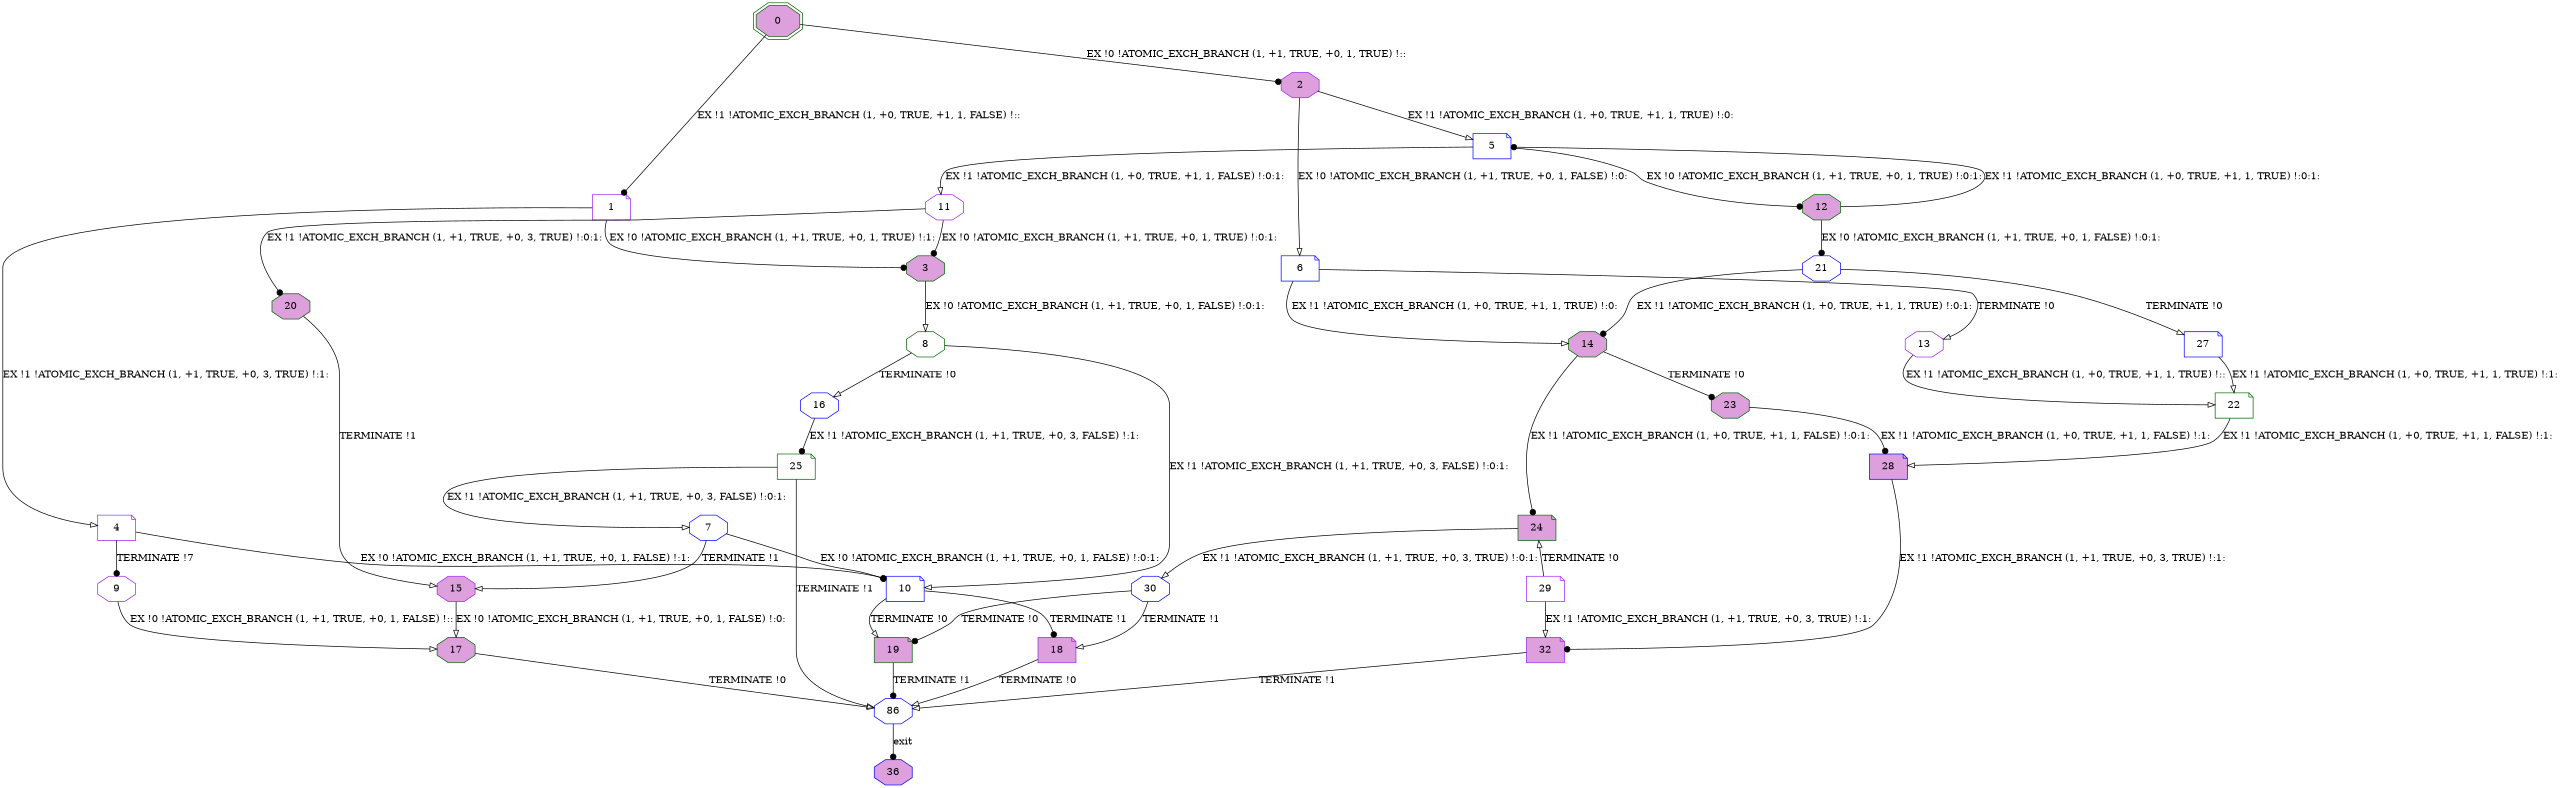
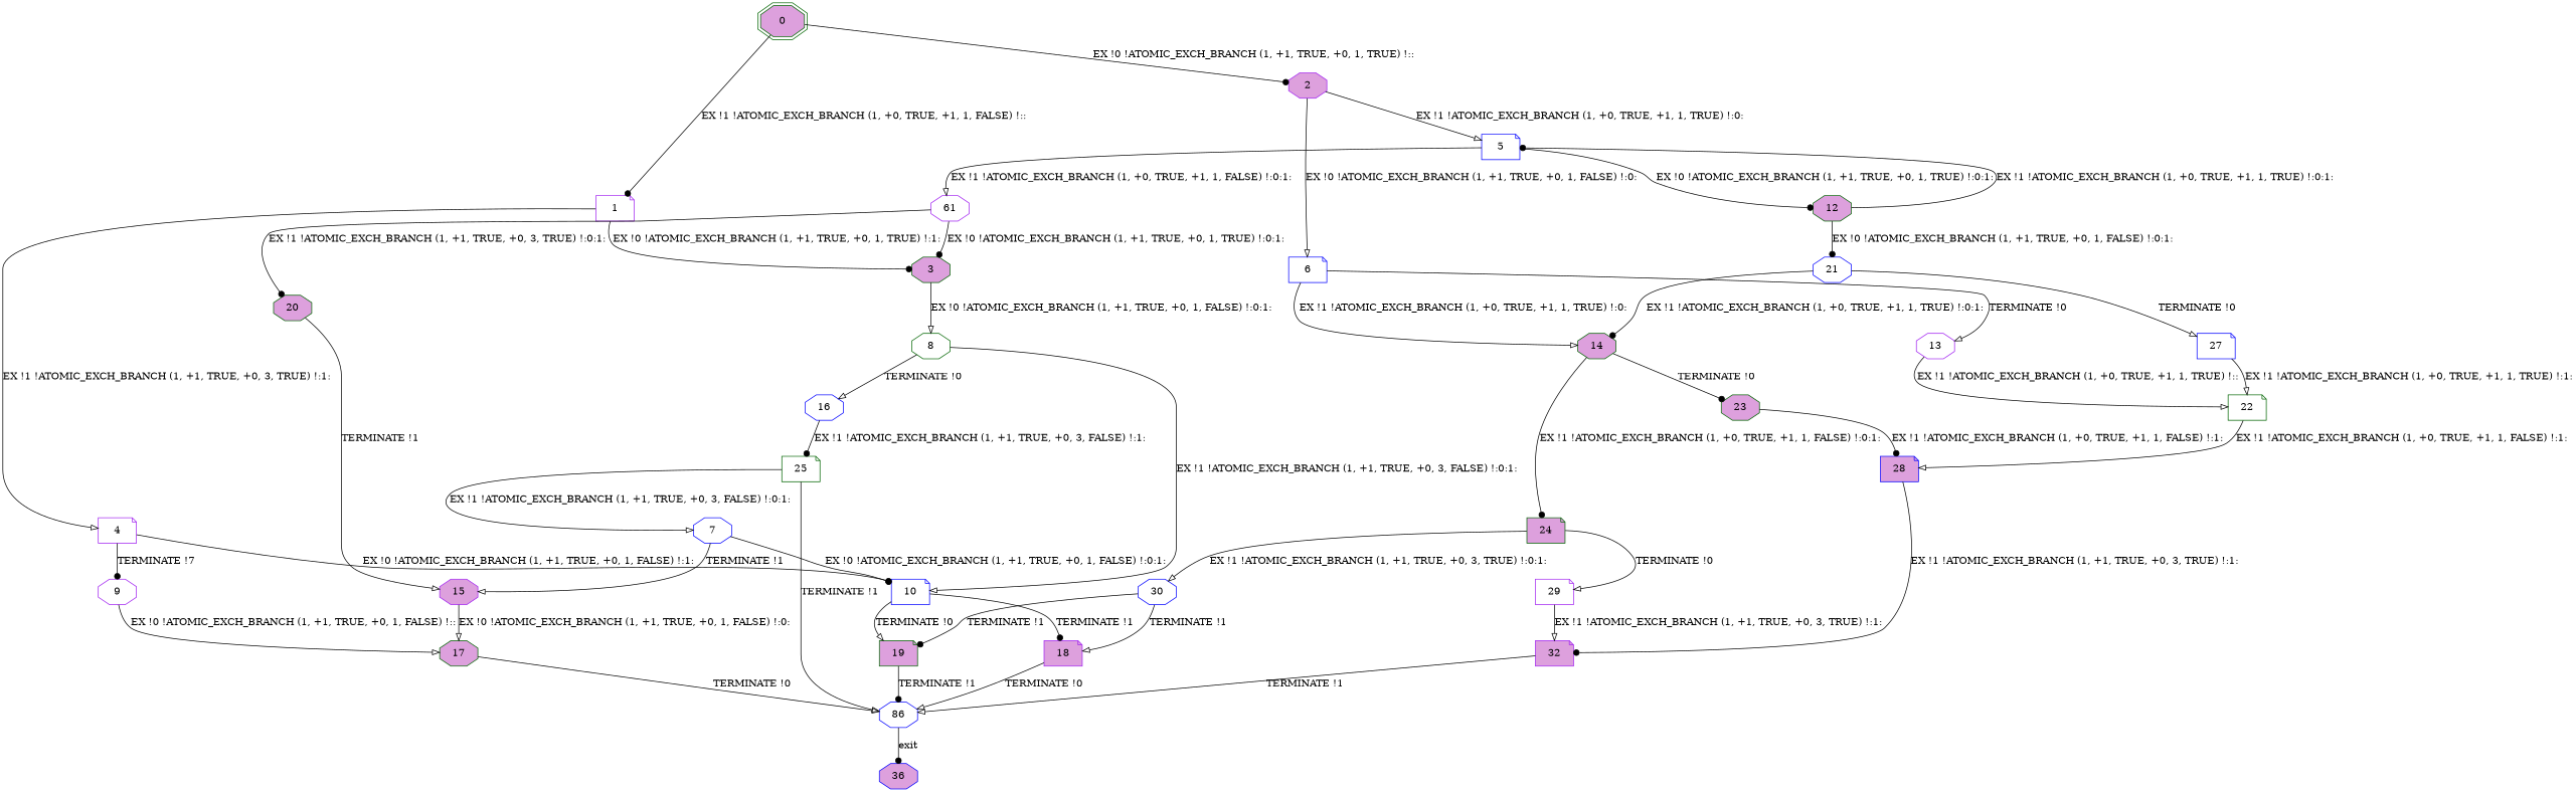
  digraph {
    node [color=darkgreen fillcolor=white shape=octagon style=filled]
    edge [arrowhead=onormal]
    0 [fillcolor=plum peripheries=2]
    1 [color=purple shape=note]
    2 [color=purple fillcolor=plum]
    3 [fillcolor=plum]
    4 [color=purple shape=note]
    5 [color=blue shape=note]
    6 [color=blue shape=note]
    8
    9 [color=purple]
    10 [color=blue shape=note]
-   11 [color=purple]
+   11 [color=purple label=61]
    12 [fillcolor=plum]
    13 [color=purple]
    14 [fillcolor=plum]
    7 [color=blue]
    15 [color=purple fillcolor=plum]
    16 [color=blue]
    17 [fillcolor=plum]
    18 [color=purple fillcolor=plum shape=note]
    19 [fillcolor=plum shape=note]
    20 [fillcolor=plum]
    21 [color=blue]
    22 [shape=note]
    23 [fillcolor=plum]
    24 [fillcolor=plum shape=note]
    25 [shape=note]
    n27 [color=blue label=86]
    27 [color=blue shape=note]
    28 [color=blue fillcolor=plum shape=note]
    29 [color=purple shape=note]
    30 [color=blue]
    n32 [color=blue fillcolor=plum label=36]
    32 [color=purple fillcolor=plum shape=note]
    0 -> 1 [arrowhead=dot label="EX !1 !ATOMIC_EXCH_BRANCH (1, +0, TRUE, +1, 1, FALSE) !::"]
    0 -> 2 [arrowhead=dot label="EX !0 !ATOMIC_EXCH_BRANCH (1, +1, TRUE, +0, 1, TRUE) !::"]
    1 -> 3 [arrowhead=dot label="EX !0 !ATOMIC_EXCH_BRANCH (1, +1, TRUE, +0, 1, TRUE) !:1:"]
    1 -> 4 [label="EX !1 !ATOMIC_EXCH_BRANCH (1, +1, TRUE, +0, 3, TRUE) !:1:"]
    2 -> 5 [label="EX !1 !ATOMIC_EXCH_BRANCH (1, +0, TRUE, +1, 1, TRUE) !:0:"]
    2 -> 6 [label="EX !0 !ATOMIC_EXCH_BRANCH (1, +1, TRUE, +0, 1, FALSE) !:0:"]
    3 -> 8 [label="EX !0 !ATOMIC_EXCH_BRANCH (1, +1, TRUE, +0, 1, FALSE) !:0:1:"]
    4 -> 9 [arrowhead=dot label="TERMINATE !7"]
    4 -> 10 [arrowhead=dot label="EX !0 !ATOMIC_EXCH_BRANCH (1, +1, TRUE, +0, 1, FALSE) !:1:"]
    5 -> 11 [label="EX !1 !ATOMIC_EXCH_BRANCH (1, +0, TRUE, +1, 1, FALSE) !:0:1:"]
    5 -> 12 [arrowhead=dot label="EX !0 !ATOMIC_EXCH_BRANCH (1, +1, TRUE, +0, 1, TRUE) !:0:1:"]
    6 -> 13 [label="TERMINATE !0"]
    6 -> 14 [label="EX !1 !ATOMIC_EXCH_BRANCH (1, +0, TRUE, +1, 1, TRUE) !:0:"]
    8 -> 10 [label="EX !1 !ATOMIC_EXCH_BRANCH (1, +1, TRUE, +0, 3, FALSE) !:0:1:"]
    8 -> 16 [label="TERMINATE !0"]
    9 -> 17 [label="EX !0 !ATOMIC_EXCH_BRANCH (1, +1, TRUE, +0, 1, FALSE) !::"]
    10 -> 18 [arrowhead=dot label="TERMINATE !1"]
    10 -> 19 [label="TERMINATE !0"]
    11 -> 3 [arrowhead=dot label="EX !0 !ATOMIC_EXCH_BRANCH (1, +1, TRUE, +0, 1, TRUE) !:0:1:"]
    11 -> 20 [arrowhead=dot label="EX !1 !ATOMIC_EXCH_BRANCH (1, +1, TRUE, +0, 3, TRUE) !:0:1:"]
    12 -> 5 [arrowhead=dot label="EX !1 !ATOMIC_EXCH_BRANCH (1, +0, TRUE, +1, 1, TRUE) !:0:1:"]
    12 -> 21 [arrowhead=dot label="EX !0 !ATOMIC_EXCH_BRANCH (1, +1, TRUE, +0, 1, FALSE) !:0:1:"]
    13 -> 22 [label="EX !1 !ATOMIC_EXCH_BRANCH (1, +0, TRUE, +1, 1, TRUE) !::"]
    14 -> 23 [arrowhead=dot label="TERMINATE !0"]
    14 -> 24 [arrowhead=dot label="EX !1 !ATOMIC_EXCH_BRANCH (1, +0, TRUE, +1, 1, FALSE) !:0:1:"]
    7 -> 10 [arrowhead=dot label="EX !0 !ATOMIC_EXCH_BRANCH (1, +1, TRUE, +0, 1, FALSE) !:0:1:"]
    7 -> 15 [label="TERMINATE !1"]
    15 -> 17 [label="EX !0 !ATOMIC_EXCH_BRANCH (1, +1, TRUE, +0, 1, FALSE) !:0:"]
    16 -> 25 [arrowhead=dot label="EX !1 !ATOMIC_EXCH_BRANCH (1, +1, TRUE, +0, 3, FALSE) !:1:"]
    17 -> n27 [label="TERMINATE !0"]
    18 -> n27 [label="TERMINATE !0"]
    19 -> n27 [arrowhead=dot label="TERMINATE !1"]
    20 -> 15 [label="TERMINATE !1"]
    21 -> 14 [arrowhead=dot label="EX !1 !ATOMIC_EXCH_BRANCH (1, +0, TRUE, +1, 1, TRUE) !:0:1:"]
    21 -> 27 [label="TERMINATE !0"]
    22 -> 28 [label="EX !1 !ATOMIC_EXCH_BRANCH (1, +0, TRUE, +1, 1, FALSE) !:1:"]
    23 -> 28 [arrowhead=dot label="EX !1 !ATOMIC_EXCH_BRANCH (1, +0, TRUE, +1, 1, FALSE) !:1:"]
-   29 -> 24 [label="TERMINATE !0"]
+   24 -> 29 [label="TERMINATE !0"]
    24 -> 30 [label="EX !1 !ATOMIC_EXCH_BRANCH (1, +1, TRUE, +0, 3, TRUE) !:0:1:"]
    25 -> 7 [label="EX !1 !ATOMIC_EXCH_BRANCH (1, +1, TRUE, +0, 3, FALSE) !:0:1:"]
    25 -> n27 [label="TERMINATE !1"]
    n27 -> n32 [arrowhead=dot label=exit]
    27 -> 22 [label="EX !1 !ATOMIC_EXCH_BRANCH (1, +0, TRUE, +1, 1, TRUE) !:1:"]
    28 -> 32 [arrowhead=dot label="EX !1 !ATOMIC_EXCH_BRANCH (1, +1, TRUE, +0, 3, TRUE) !:1:"]
    29 -> 32 [label="EX !1 !ATOMIC_EXCH_BRANCH (1, +1, TRUE, +0, 3, TRUE) !:1:"]
    30 -> 18 [label="TERMINATE !1"]
-   30 -> 19 [arrowhead=dot label="TERMINATE !0"]
+   30 -> 19 [arrowhead=dot label="TERMINATE !1"]
    32 -> n27 [label="TERMINATE !1"]
  }
